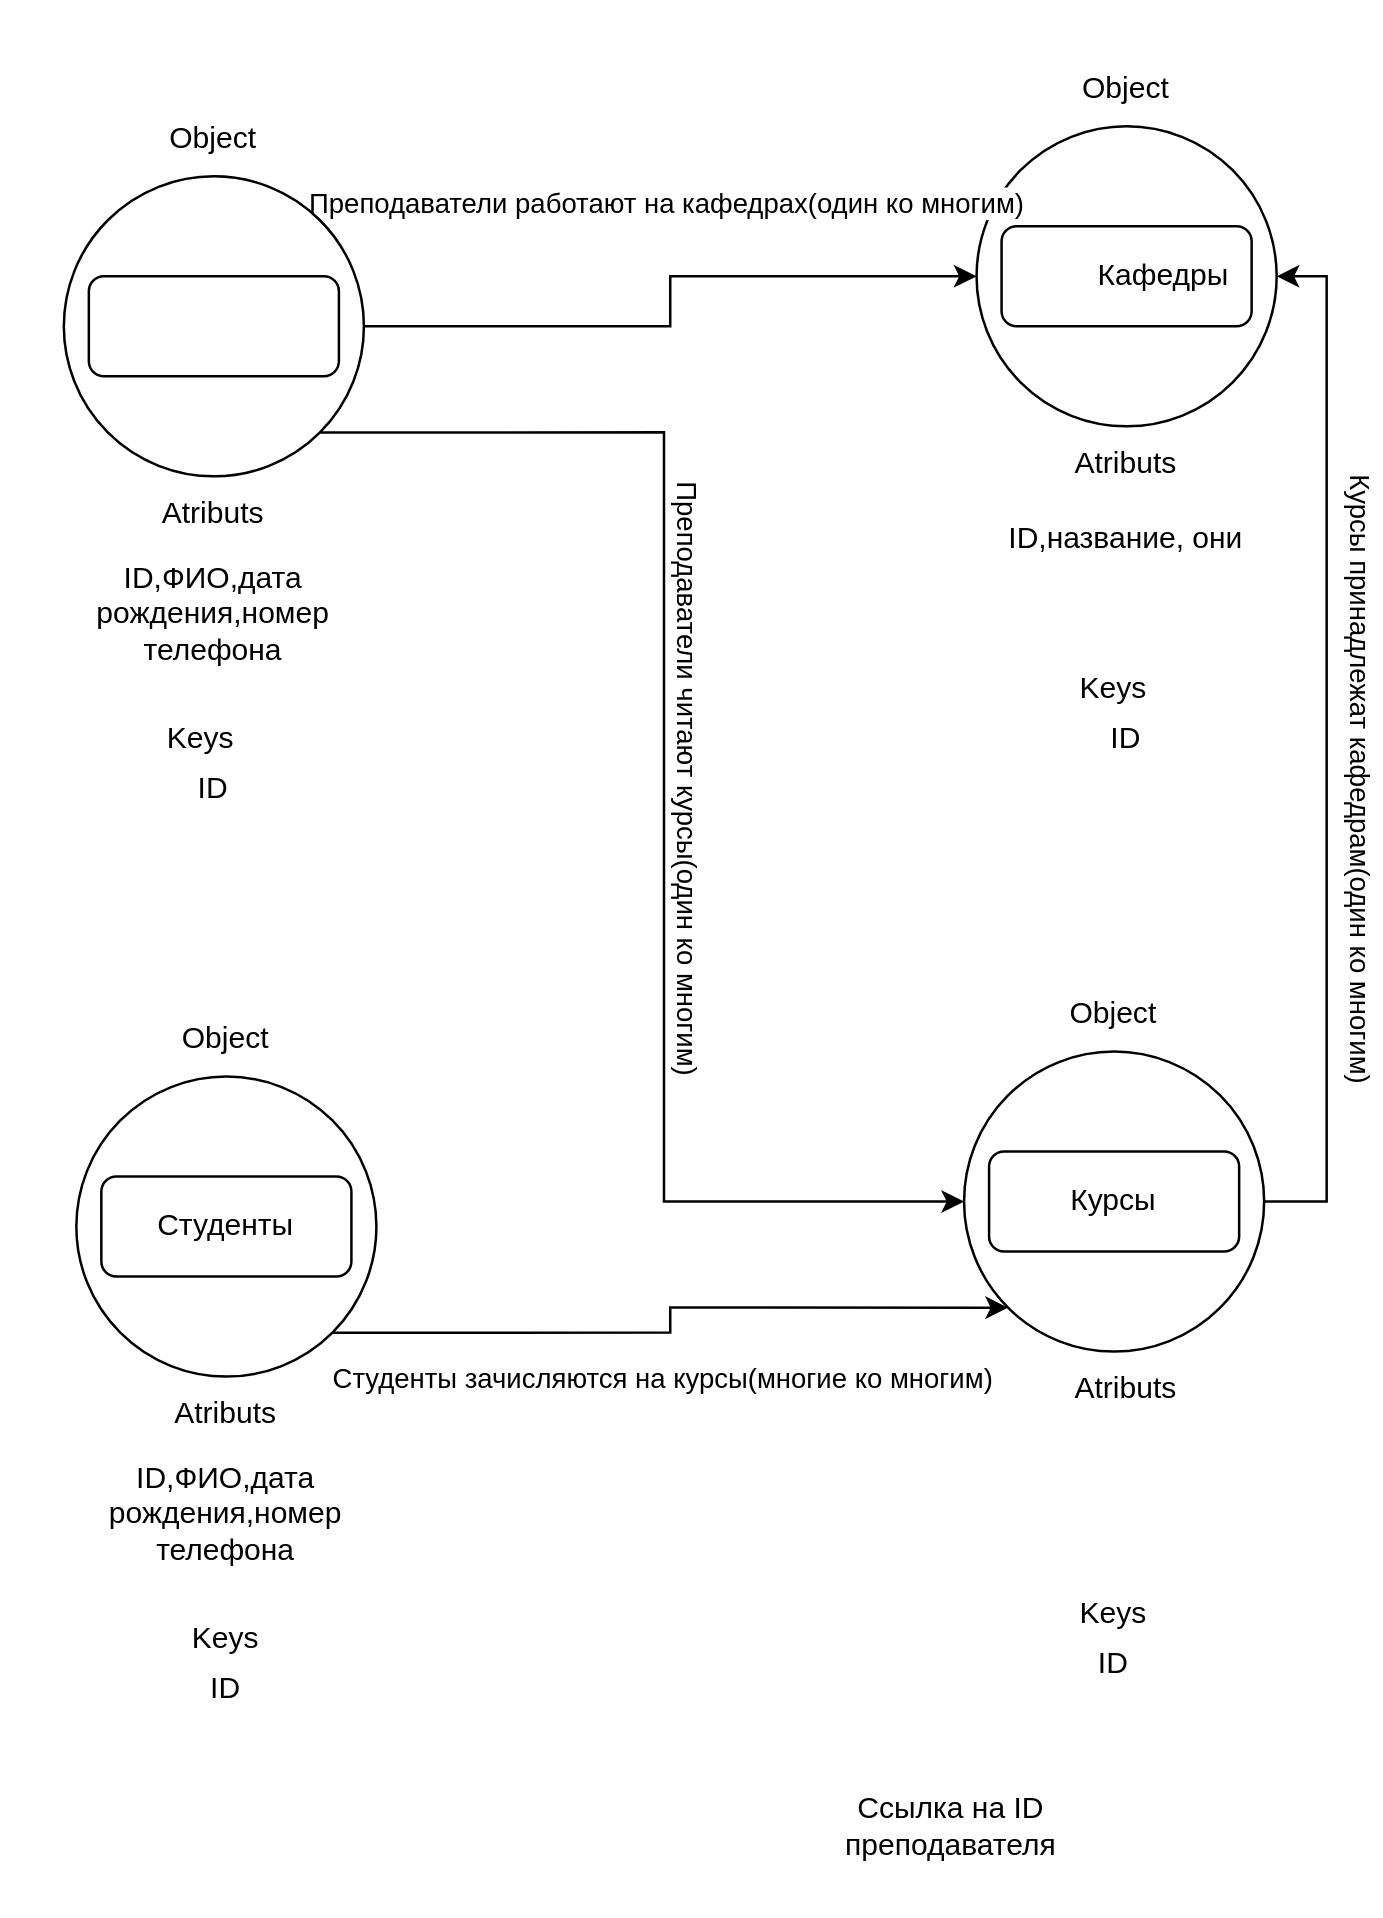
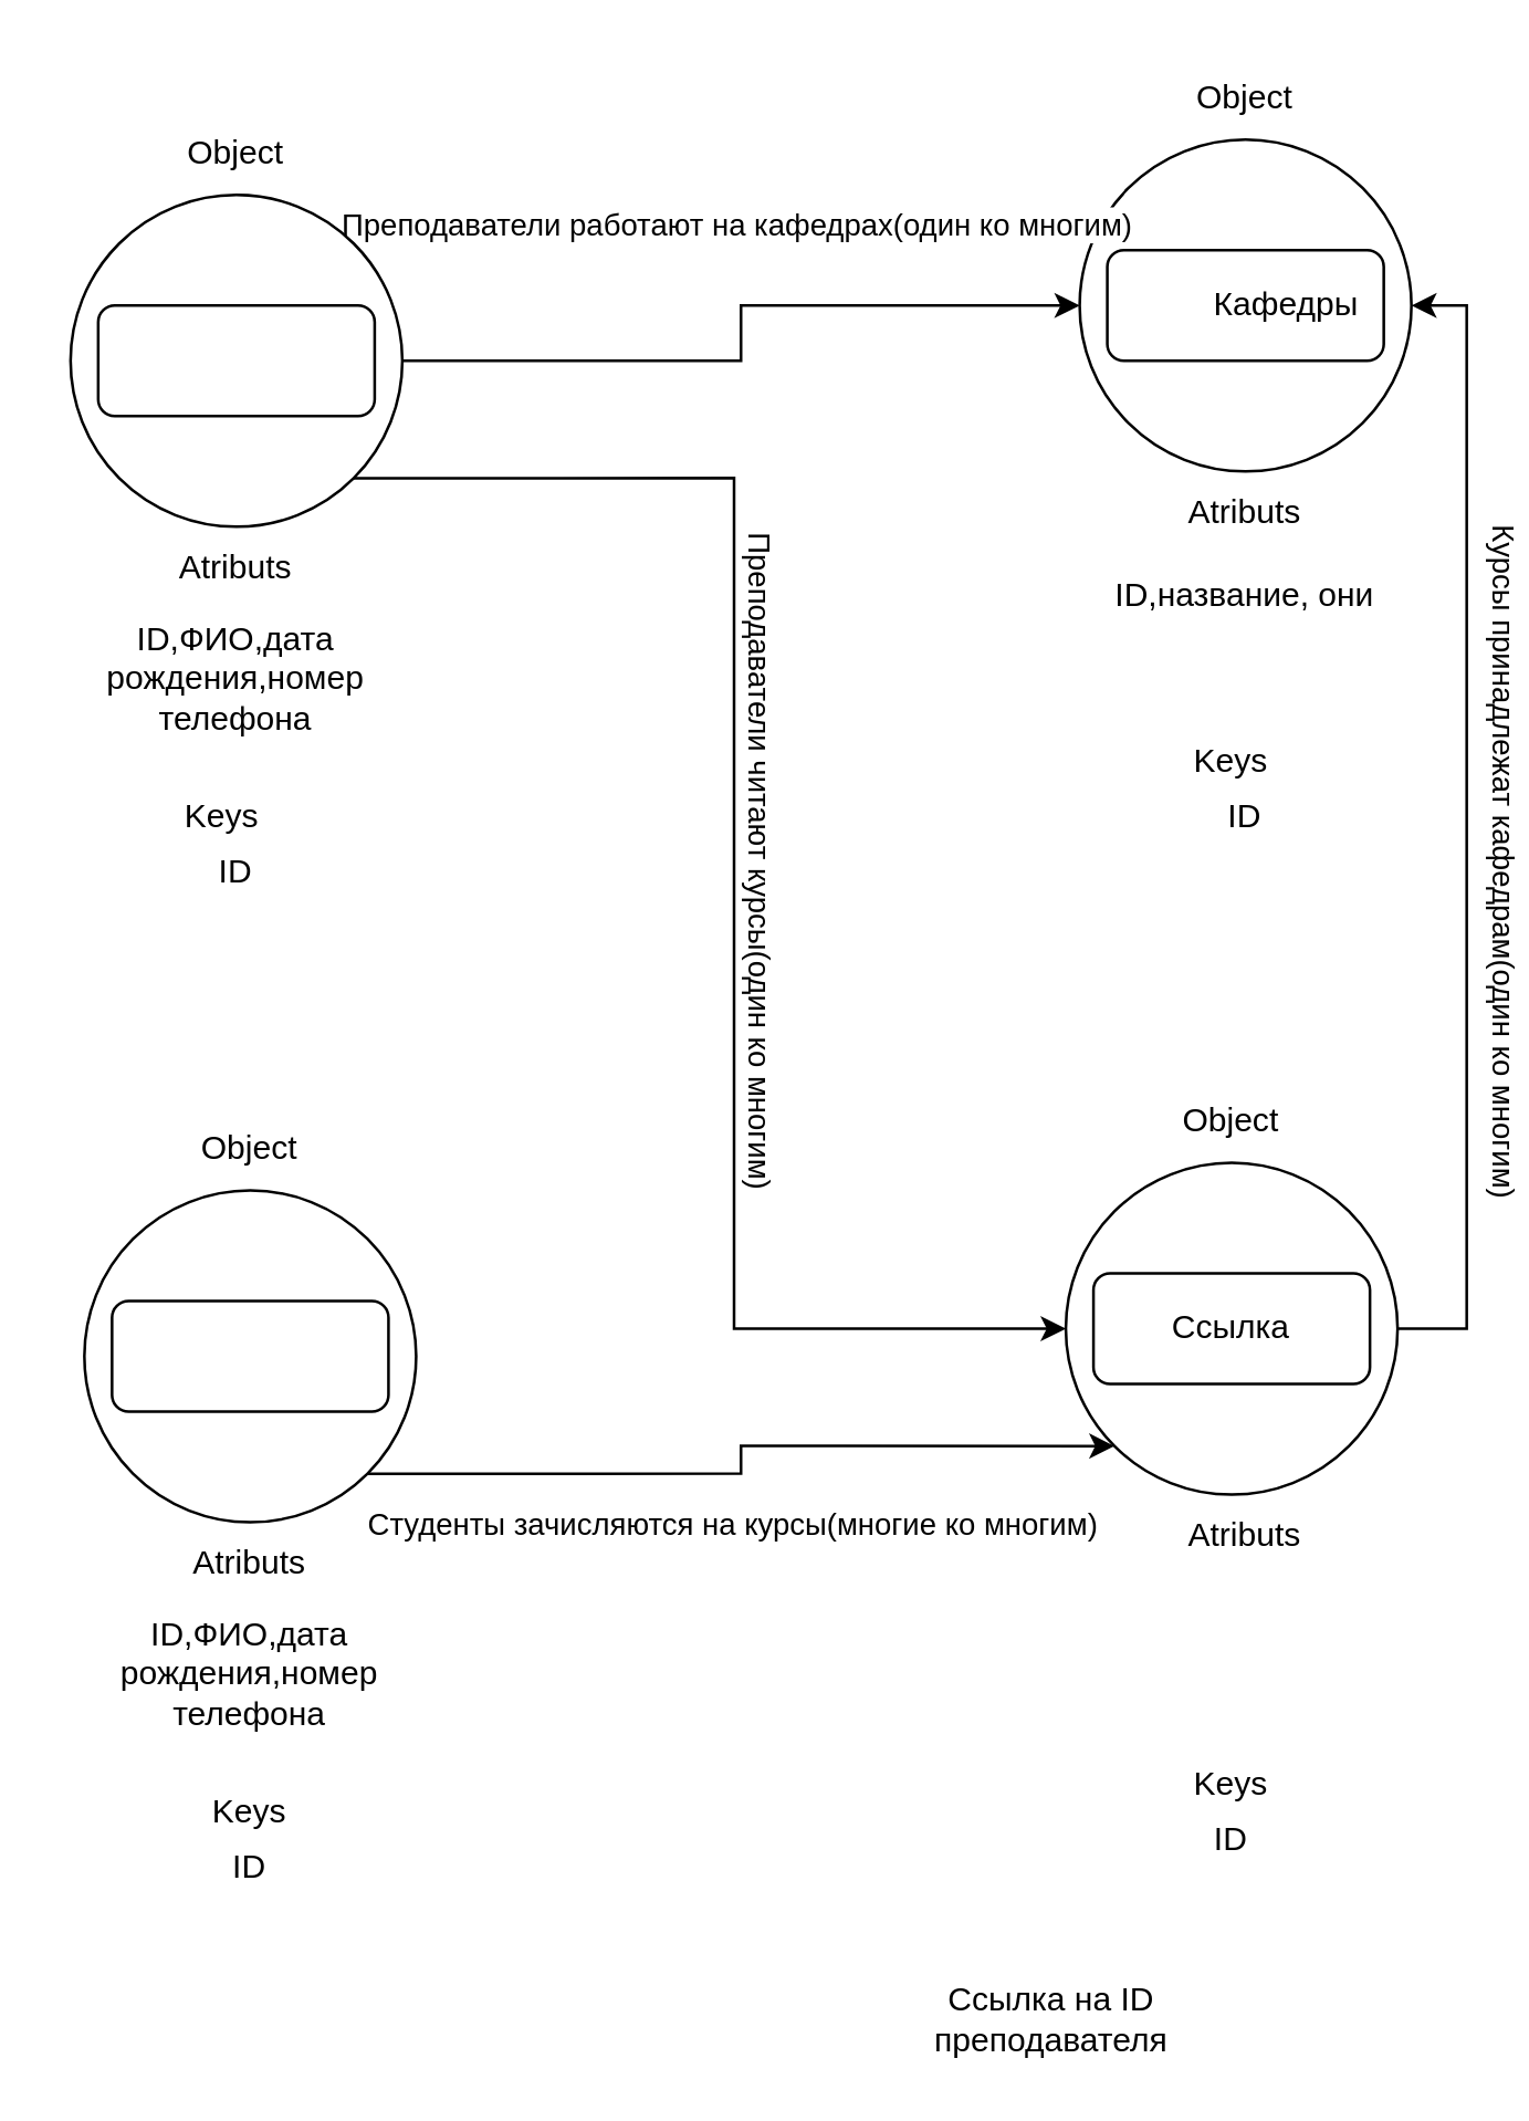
  <mxCell id="0" />
  <mxCell id="1" parent="0" />
  <mxCell id="2" style="edgeStyle=orthogonalEdgeStyle;rounded=0;orthogonalLoop=1;jettySize=auto;html=1;exitX=1;exitY=1;exitDx=0;exitDy=0;entryX=0;entryY=1;entryDx=0;entryDy=0;" edge="1" parent="1" source="4" target="13"><mxGeometry relative="1" as="geometry" /></mxCell>
  <mxCell id="3" value="Студенты зачисляются на курсы(многие ко многим)&amp;nbsp;" style="edgeLabel;html=1;align=center;verticalAlign=middle;resizable=0;points=[];" vertex="1" connectable="0" parent="2"><mxGeometry x="-0.118" y="5" relative="1" as="geometry"><mxPoint x="9" y="23" as="offset" /></mxGeometry></mxCell>
  <mxCell id="4" value="" style="ellipse;whiteSpace=wrap;html=1;aspect=fixed;" vertex="1" parent="1"><mxGeometry x="30" y="430" width="120" height="120" as="geometry" /></mxCell>
  <mxCell id="5" value="" style="ellipse;whiteSpace=wrap;html=1;aspect=fixed;" vertex="1" parent="1"><mxGeometry x="390" y="50" width="120" height="120" as="geometry" /></mxCell>
  <mxCell id="6" style="edgeStyle=orthogonalEdgeStyle;rounded=0;orthogonalLoop=1;jettySize=auto;html=1;exitX=1;exitY=0.5;exitDx=0;exitDy=0;entryX=0;entryY=0.5;entryDx=0;entryDy=0;" edge="1" parent="1" source="10" target="5"><mxGeometry relative="1" as="geometry" /></mxCell>
  <mxCell id="7" value="Преподаватели работают на кафедрах(один ко многим)" style="edgeLabel;html=1;align=center;verticalAlign=middle;resizable=0;points=[];" vertex="1" connectable="0" parent="6"><mxGeometry x="0.262" y="-2" relative="1" as="geometry"><mxPoint x="-27" y="-32" as="offset" /></mxGeometry></mxCell>
  <mxCell id="8" style="edgeStyle=orthogonalEdgeStyle;rounded=0;orthogonalLoop=1;jettySize=auto;html=1;exitX=1;exitY=1;exitDx=0;exitDy=0;entryX=0;entryY=0.5;entryDx=0;entryDy=0;" edge="1" parent="1" source="10" target="13"><mxGeometry relative="1" as="geometry" /></mxCell>
  <mxCell id="9" value="Преподаватели читают курсы(один ко многим)" style="edgeLabel;html=1;align=center;verticalAlign=middle;resizable=0;points=[];rotation=90;" vertex="1" connectable="0" parent="8"><mxGeometry x="-0.04" y="-3" relative="1" as="geometry"><mxPoint x="13" y="4" as="offset" /></mxGeometry></mxCell>
  <mxCell id="10" value="" style="ellipse;whiteSpace=wrap;html=1;aspect=fixed;" vertex="1" parent="1"><mxGeometry x="25" y="70" width="120" height="120" as="geometry" /></mxCell>
  <mxCell id="11" style="edgeStyle=orthogonalEdgeStyle;rounded=0;orthogonalLoop=1;jettySize=auto;html=1;exitX=1;exitY=0.5;exitDx=0;exitDy=0;entryX=1;entryY=0.5;entryDx=0;entryDy=0;" edge="1" parent="1" source="13" target="5"><mxGeometry relative="1" as="geometry" /></mxCell>
  <mxCell id="12" value="Курсы принадлежат кафедрам(один ко многим)" style="edgeLabel;html=1;align=center;verticalAlign=middle;resizable=0;points=[];rotation=90;" vertex="1" connectable="0" parent="11"><mxGeometry x="-0.146" y="2" relative="1" as="geometry"><mxPoint x="17" y="-18" as="offset" /></mxGeometry></mxCell>
  <mxCell id="13" value="" style="ellipse;whiteSpace=wrap;html=1;aspect=fixed;" vertex="1" parent="1"><mxGeometry x="385" y="420" width="120" height="120" as="geometry" /></mxCell>
  <mxCell id="14" value="" style="rounded=1;whiteSpace=wrap;html=1;" vertex="1" parent="1"><mxGeometry x="40" y="470" width="100" height="40" as="geometry" /></mxCell>
  <mxCell id="15" value="" style="rounded=1;whiteSpace=wrap;html=1;" vertex="1" parent="1"><mxGeometry x="35" y="110" width="100" height="40" as="geometry" /></mxCell>
  <mxCell id="16" value="" style="rounded=1;whiteSpace=wrap;html=1;" vertex="1" parent="1"><mxGeometry x="395" y="460" width="100" height="40" as="geometry" /></mxCell>
  <mxCell id="17" value="" style="rounded=1;whiteSpace=wrap;html=1;" vertex="1" parent="1"><mxGeometry x="400" y="90" width="100" height="40" as="geometry" /></mxCell>
- <mxCell id="18" value="Студенты" style="text;html=1;align=center;verticalAlign=middle;whiteSpace=wrap;rounded=0;" vertex="1" parent="1"><mxGeometry x="60" y="475" width="60" height="30" as="geometry" /></mxCell>
- <mxCell id="19" value="Курсы" style="text;html=1;align=center;verticalAlign=middle;whiteSpace=wrap;rounded=0;" vertex="1" parent="1"><mxGeometry x="415" y="465" width="60" height="30" as="geometry" /></mxCell>
+ <mxCell id="19" value="Ссылка" style="text;html=1;align=center;verticalAlign=middle;whiteSpace=wrap;rounded=0;" vertex="1" parent="1"><mxGeometry x="415" y="465" width="60" height="30" as="geometry" /></mxCell>
  <mxCell id="20" value="Кафедры" style="text;html=1;align=center;verticalAlign=middle;whiteSpace=wrap;rounded=0;" vertex="1" parent="1"><mxGeometry x="435" y="95" width="60" height="30" as="geometry" /></mxCell>
  <mxCell id="21" value="ID,ФИО,дата рождения,номер телефона" style="text;html=1;align=center;verticalAlign=middle;whiteSpace=wrap;rounded=0;" vertex="1" parent="1"><mxGeometry x="25" y="580" width="130" height="50" as="geometry" /></mxCell>
  <mxCell id="22" value="Object" style="text;html=1;align=center;verticalAlign=middle;whiteSpace=wrap;rounded=0;" vertex="1" parent="1"><mxGeometry x="60" y="400" width="60" height="30" as="geometry" /></mxCell>
  <mxCell id="23" value="Atributs" style="text;html=1;align=center;verticalAlign=middle;whiteSpace=wrap;rounded=0;" vertex="1" parent="1"><mxGeometry x="55" y="190" width="60" height="30" as="geometry" /></mxCell>
  <mxCell id="24" value="ID,ФИО,дата рождения,номер телефона" style="text;html=1;align=center;verticalAlign=middle;whiteSpace=wrap;rounded=0;" vertex="1" parent="1"><mxGeometry x="20" y="220" width="130" height="50" as="geometry" /></mxCell>
  <mxCell id="25" value="Atributs" style="text;html=1;align=center;verticalAlign=middle;whiteSpace=wrap;rounded=0;" vertex="1" parent="1"><mxGeometry x="60" y="550" width="60" height="30" as="geometry" /></mxCell>
  <mxCell id="26" value="Atributs" style="text;html=1;align=center;verticalAlign=middle;whiteSpace=wrap;rounded=0;" vertex="1" parent="1"><mxGeometry x="420" y="170" width="60" height="30" as="geometry" /></mxCell>
  <mxCell id="27" value="ID,название, они" style="text;html=1;align=center;verticalAlign=middle;whiteSpace=wrap;rounded=0;" vertex="1" parent="1"><mxGeometry x="385" y="190" width="130" height="50" as="geometry" /></mxCell>
  <mxCell id="28" value="Atributs" style="text;html=1;align=center;verticalAlign=middle;whiteSpace=wrap;rounded=0;" vertex="1" parent="1"><mxGeometry x="420" y="540" width="60" height="30" as="geometry" /></mxCell>
  <mxCell id="29" value="Object" style="text;html=1;align=center;verticalAlign=middle;whiteSpace=wrap;rounded=0;" vertex="1" parent="1"><mxGeometry x="55" y="40" width="60" height="30" as="geometry" /></mxCell>
  <mxCell id="30" value="Object" style="text;html=1;align=center;verticalAlign=middle;whiteSpace=wrap;rounded=0;" vertex="1" parent="1"><mxGeometry x="420" y="20" width="60" height="30" as="geometry" /></mxCell>
  <mxCell id="31" value="Object" style="text;html=1;align=center;verticalAlign=middle;whiteSpace=wrap;rounded=0;" vertex="1" parent="1"><mxGeometry x="415" y="390" width="60" height="30" as="geometry" /></mxCell>
  <mxCell id="32" value="Keys" style="text;html=1;align=center;verticalAlign=middle;whiteSpace=wrap;rounded=0;" vertex="1" parent="1"><mxGeometry x="415" y="630" width="60" height="30" as="geometry" /></mxCell>
  <mxCell id="33" value="Keys" style="text;html=1;align=center;verticalAlign=middle;whiteSpace=wrap;rounded=0;" vertex="1" parent="1"><mxGeometry x="50" y="280" width="60" height="30" as="geometry" /></mxCell>
  <mxCell id="34" value="Keys" style="text;html=1;align=center;verticalAlign=middle;whiteSpace=wrap;rounded=0;" vertex="1" parent="1"><mxGeometry x="415" y="260" width="60" height="30" as="geometry" /></mxCell>
  <mxCell id="35" value="Keys" style="text;html=1;align=center;verticalAlign=middle;whiteSpace=wrap;rounded=0;" vertex="1" parent="1"><mxGeometry x="60" y="640" width="60" height="30" as="geometry" /></mxCell>
  <mxCell id="36" value="ID" style="text;html=1;align=center;verticalAlign=middle;whiteSpace=wrap;rounded=0;" vertex="1" parent="1"><mxGeometry x="415" y="650" width="60" height="30" as="geometry" /></mxCell>
  <mxCell id="37" value="ID" style="text;html=1;align=center;verticalAlign=middle;whiteSpace=wrap;rounded=0;" vertex="1" parent="1"><mxGeometry x="55" y="300" width="60" height="30" as="geometry" /></mxCell>
  <mxCell id="38" value="ID" style="text;html=1;align=center;verticalAlign=middle;whiteSpace=wrap;rounded=0;" vertex="1" parent="1"><mxGeometry x="60" y="660" width="60" height="30" as="geometry" /></mxCell>
  <mxCell id="39" value="ID" style="text;html=1;align=center;verticalAlign=middle;whiteSpace=wrap;rounded=0;" vertex="1" parent="1"><mxGeometry x="420" y="280" width="60" height="30" as="geometry" /></mxCell>
  <mxCell id="40" value="Ссылка на ID преподавателя" style="text;html=1;align=center;verticalAlign=middle;whiteSpace=wrap;rounded=0;" vertex="1" parent="1"><mxGeometry x="350" y="715" width="60" height="30" as="geometry" /></mxCell>
